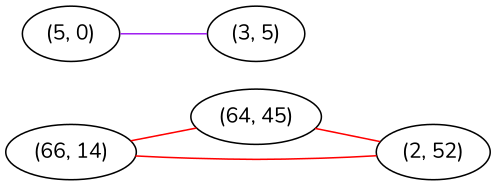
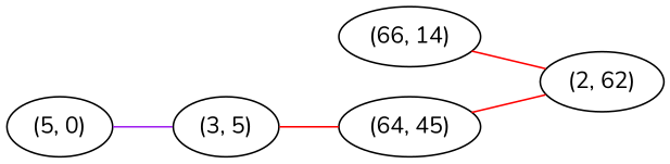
  graph {
    fontname=Nunito
    rankdir=LR
    node [fontname=Nunito]
    edge [color=red fontname=Nunito weight=1]
    "(66, 14)"
    "(64, 45)"
-   "(2, 52)"
+   "(2, 52)" [label="(2, 62)"]
    n4 [label="(5, 0)"]
    "(3, 5)"
-   "(66, 14)" -- "(64, 45)"
+   "(3, 5)" -- "(64, 45)"
    "(66, 14)" -- "(2, 52)"
    "(64, 45)" -- "(2, 52)"
    n4 -- "(3, 5)" [color=purple weight=4]
  }
